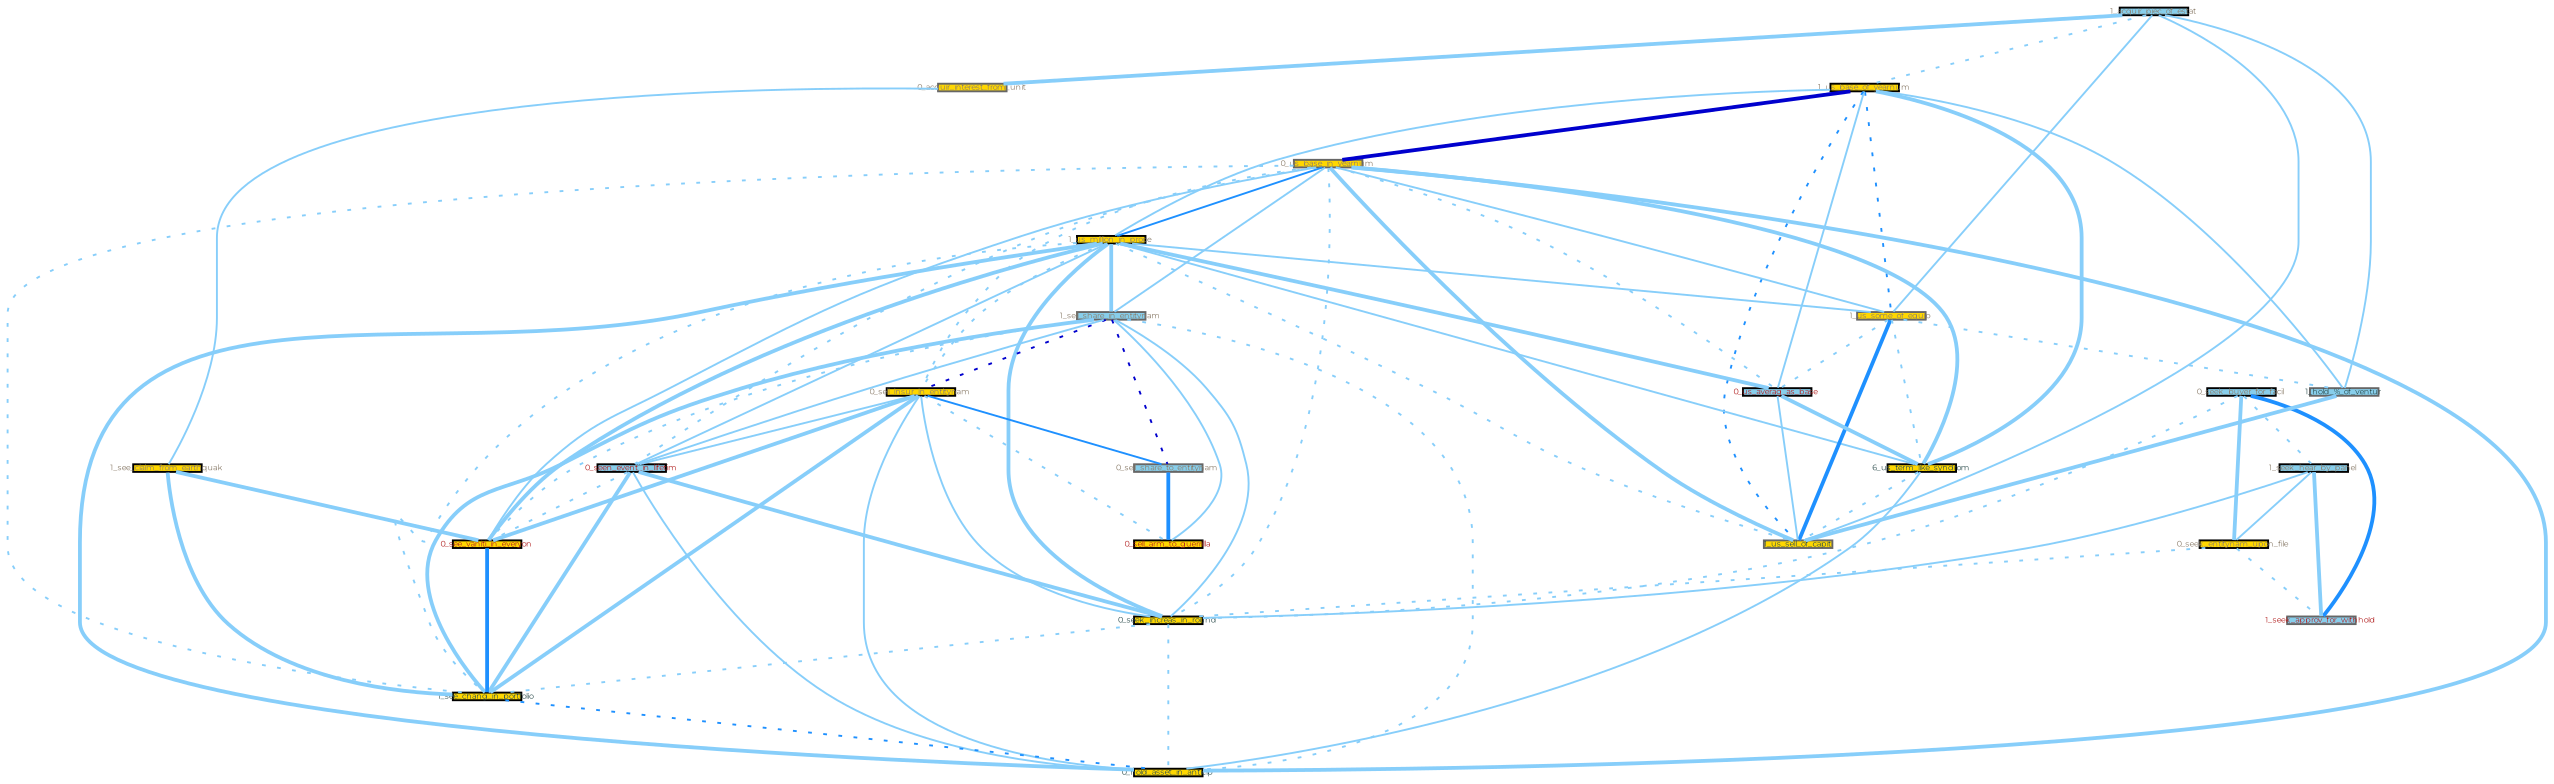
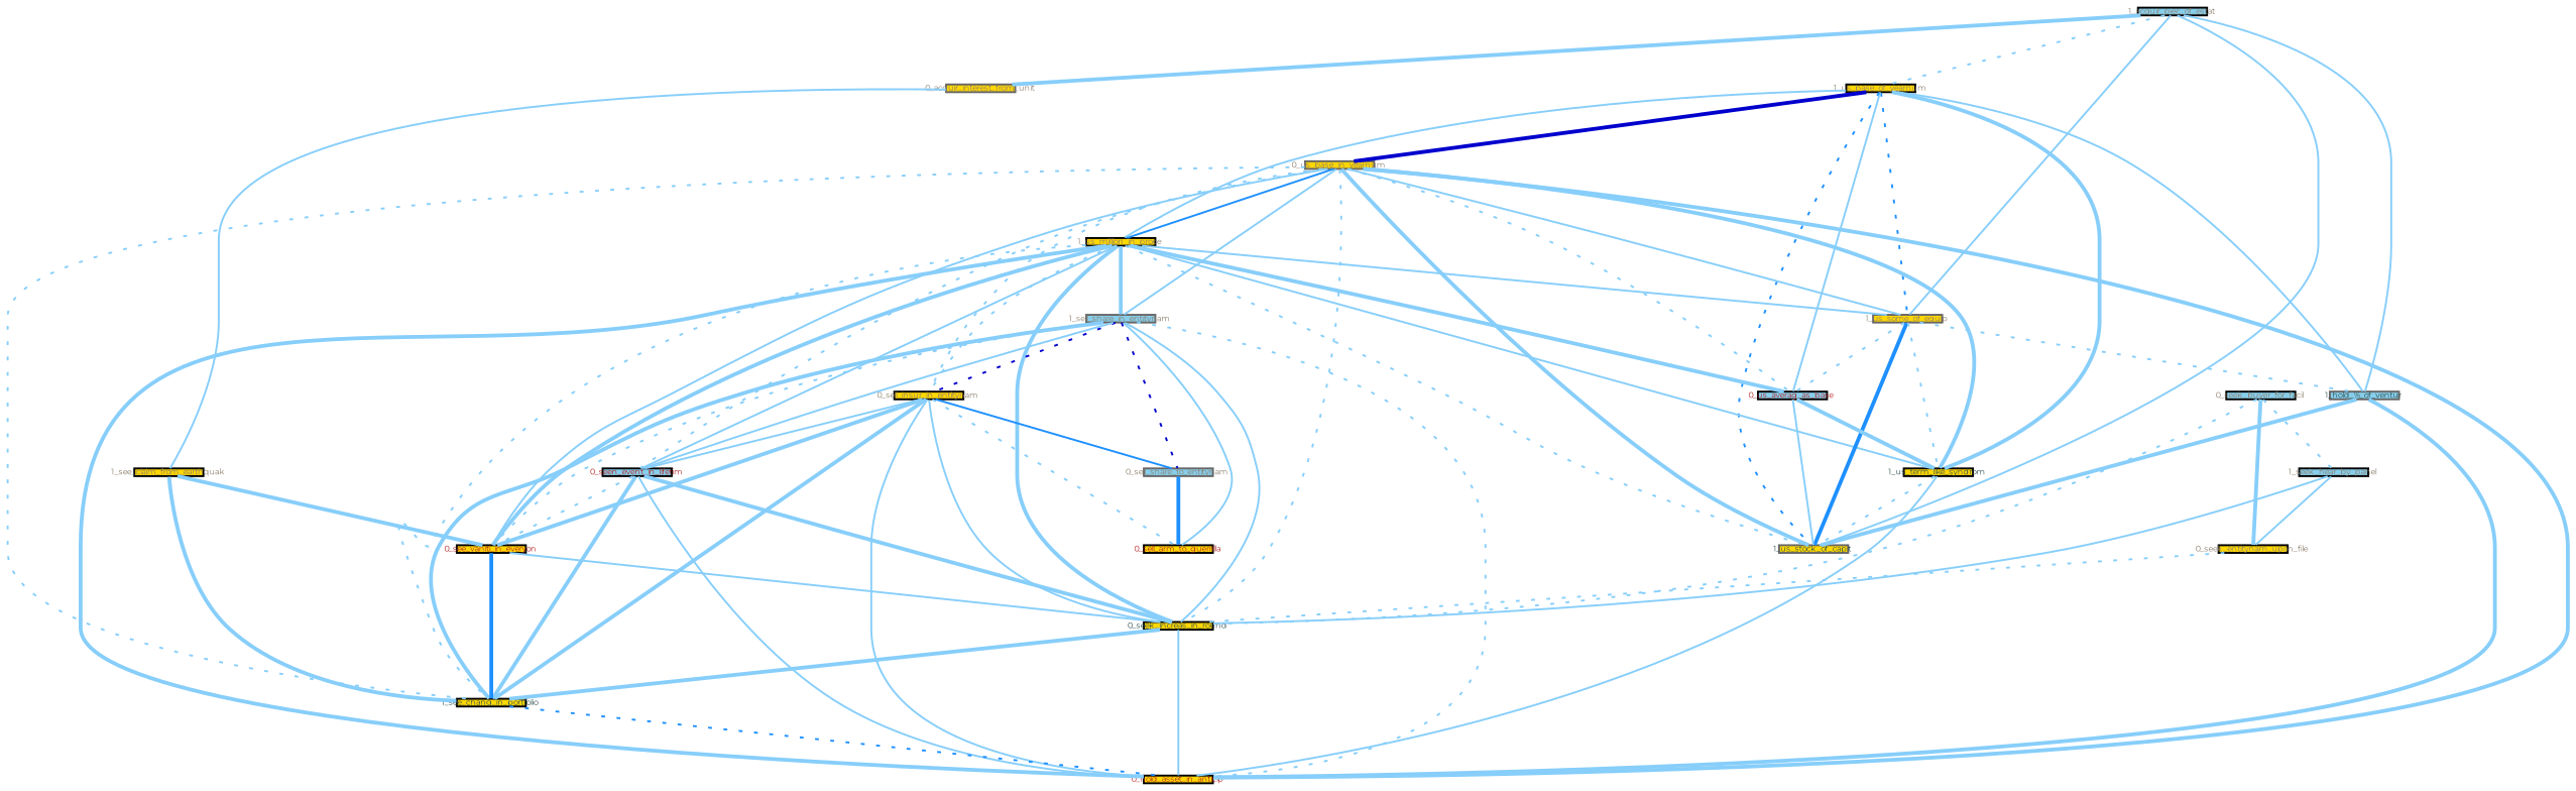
  graph {
    fontname=Montserrat
    node [color=black fillcolor=gold fixedsize=true fontcolor="#8b7d6b" fontname=Montserrat fontsize=4 shape=polygon style=filled]
    edge [color="#87cefa" fontname=Montserrat style=solid w=1]
    "1_acquir_piec_of_estat " [fillcolor=skyblue height=.06 width=.5]
    "1_us_base_of_yearnum " [height=.06 width=.5]
    "0_seek_buyer_for_facil " [fillcolor=skyblue height=.06 width=.5]
    "0_acquir_interest_from_unit " [color=gray40 height=.06 width=.5]
    "1_seek_hear_by_panel " [fillcolor=skyblue height=.06 width=.5]
    "0_us_base_in_yearnum " [color=gray40 height=.06 width=.5]
    "1_us_million_in_proce " [height=.06 width=.5]
    "1_sell_share_in_entitynam " [color=gray40 fillcolor=skyblue height=.06 width=.5]
    "1_us_some_of_equip " [color=gray40 height=.06 width=.5]
    "0_seek_entitynam_upon_file " [height=.06 width=.5]
    "0_sell_insur_in_entitynam " [height=.06 width=.5]
    "0_sell_share_to_entitynam " [color=gray40 fillcolor=skyblue height=.06 width=.5]
    "1_see_claim_from_earthquak " [height=.06 width=.5]
    "0_seen_event_in_lifetim " [fillcolor=skyblue fontcolor="#b22222" height=.06 width=.5]
    "0_us_averag_as_base " [fillcolor=skyblue fontcolor="#b22222" height=.06 width=.5]
-   "1_seek_approv_for_withhold " [color=gray40 fillcolor=skyblue fontcolor="#b22222" height=.06 width=.5]
    "0_see_vaniti_in_everyon " [fontcolor="#b22222" height=.06 width=.5]
-   "0_hold_asset_in_anticip " [fontcolor="#2f4f4f" height=.06 width=.5]
+   "0_hold_asset_in_anticip " [fontcolor="#b22222" height=.06 width=.5]
    "1_hold_%_of_ventur " [color=gray40 fillcolor=skyblue fontcolor="#2f4f4f" height=.06 width=.5]
-   "1_us_stock_of_capit " [color=gray40 fontcolor="#2f4f4f" height=.06 width=.5 label="1_us_sell_of_capit"]
-   "1_us_term_like_syndrom " [fontcolor="#2f4f4f" height=.06 width=.5 label="6_us_term_like_syndrom"]
+   "1_us_stock_of_capit " [color=gray40 fontcolor="#2f4f4f" height=.06 width=.5]
+   "1_us_term_like_syndrom " [fontcolor="#2f4f4f" height=.06 width=.5]
    "0_seek_increas_in_round " [fontcolor="#2f4f4f" height=.06 width=.5]
    "1_see_chang_in_portfolio " [fontcolor="#2f4f4f" height=.06 width=.5]
    "0_sell_arm_to_guerrilla " [fontcolor="#b22222" height=.06 width=.5]
    subgraph sub_1 {
      "1_acquir_piec_of_estat "
      "1_us_base_of_yearnum "
      "0_seek_buyer_for_facil "
      "0_acquir_interest_from_unit "
      "1_seek_hear_by_panel "
      "0_us_base_in_yearnum "
      "1_us_million_in_proce "
      "1_sell_share_in_entitynam "
      "1_us_some_of_equip "
      "0_seek_entitynam_upon_file "
      "0_sell_insur_in_entitynam "
      "0_sell_share_to_entitynam "
      "1_see_claim_from_earthquak "
    }
    subgraph sub_2 {
      "0_seen_event_in_lifetim "
      "0_us_averag_as_base "
-     "1_seek_approv_for_withhold "
      "0_see_vaniti_in_everyon "
      "0_hold_asset_in_anticip "
    }
    "1_acquir_piec_of_estat " -- "1_us_base_of_yearnum " [style=dotted]
    "1_acquir_piec_of_estat " -- "0_acquir_interest_from_unit " [style=bold]
    "1_acquir_piec_of_estat " -- "1_us_some_of_equip "
    "1_acquir_piec_of_estat " -- "1_hold_%_of_ventur "
    "1_acquir_piec_of_estat " -- "1_us_stock_of_capit "
    "1_us_base_of_yearnum " -- "0_us_base_in_yearnum " [color="#0000cd" style=bold w=3]
    "1_us_base_of_yearnum " -- "1_us_million_in_proce "
    "1_us_base_of_yearnum " -- "1_us_some_of_equip " [color="#1e90ff" style=dotted w=2]
    "1_us_base_of_yearnum " -- "0_us_averag_as_base "
    "1_us_base_of_yearnum " -- "1_hold_%_of_ventur "
    "1_us_base_of_yearnum " -- "1_us_stock_of_capit " [color="#1e90ff" style=dotted w=2]
    "1_us_base_of_yearnum " -- "1_us_term_like_syndrom " [style=bold]
    "0_seek_buyer_for_facil " -- "1_seek_hear_by_panel " [style=dotted]
    "0_seek_buyer_for_facil " -- "0_seek_entitynam_upon_file " [style=bold]
-   "0_seek_buyer_for_facil " -- "1_seek_approv_for_withhold " [color="#1e90ff" style=bold w=2]
    "0_seek_buyer_for_facil " -- "0_seek_increas_in_round " [style=dotted]
    "0_acquir_interest_from_unit " -- "1_see_claim_from_earthquak "
    "1_seek_hear_by_panel " -- "0_seek_entitynam_upon_file "
-   "1_seek_hear_by_panel " -- "1_seek_approv_for_withhold " [style=bold]
    "1_seek_hear_by_panel " -- "0_seek_increas_in_round "
    "0_us_base_in_yearnum " -- "1_us_million_in_proce " [color="#1e90ff" w=2]
    "0_us_base_in_yearnum " -- "1_sell_share_in_entitynam "
    "0_us_base_in_yearnum " -- "1_us_some_of_equip "
    "0_us_base_in_yearnum " -- "0_sell_insur_in_entitynam " [style=dotted]
    "0_us_base_in_yearnum " -- "0_seen_event_in_lifetim " [style=dotted]
    "0_us_base_in_yearnum " -- "0_us_averag_as_base " [style=dotted]
    "0_us_base_in_yearnum " -- "0_see_vaniti_in_everyon "
    "0_us_base_in_yearnum " -- "0_hold_asset_in_anticip " [style=bold]
    "0_us_base_in_yearnum " -- "1_us_stock_of_capit " [style=bold]
    "0_us_base_in_yearnum " -- "1_us_term_like_syndrom " [style=bold]
    "0_us_base_in_yearnum " -- "0_seek_increas_in_round " [style=dotted]
    "0_us_base_in_yearnum " -- "1_see_chang_in_portfolio " [style=dotted]
    "1_us_million_in_proce " -- "1_sell_share_in_entitynam " [style=bold]
    "1_us_million_in_proce " -- "1_us_some_of_equip "
    "1_us_million_in_proce " -- "0_sell_insur_in_entitynam " [style=dotted]
    "1_us_million_in_proce " -- "0_seen_event_in_lifetim "
    "1_us_million_in_proce " -- "0_us_averag_as_base " [style=bold]
    "1_us_million_in_proce " -- "0_see_vaniti_in_everyon " [style=bold]
    "1_us_million_in_proce " -- "0_hold_asset_in_anticip " [style=bold]
    "1_us_million_in_proce " -- "1_us_stock_of_capit " [style=dotted]
    "1_us_million_in_proce " -- "1_us_term_like_syndrom "
    "1_us_million_in_proce " -- "0_seek_increas_in_round " [style=bold]
    "1_us_million_in_proce " -- "1_see_chang_in_portfolio " [style=dotted]
    "1_sell_share_in_entitynam " -- "0_sell_insur_in_entitynam " [color="#0000cd" style=dotted w=3]
    "1_sell_share_in_entitynam " -- "0_sell_share_to_entitynam " [color="#0000cd" style=dotted w=3]
    "1_sell_share_in_entitynam " -- "0_seen_event_in_lifetim "
    "1_sell_share_in_entitynam " -- "0_see_vaniti_in_everyon " [style=dotted]
    "1_sell_share_in_entitynam " -- "0_hold_asset_in_anticip " [style=dotted]
    "1_sell_share_in_entitynam " -- "0_seek_increas_in_round "
    "1_sell_share_in_entitynam " -- "1_see_chang_in_portfolio " [style=bold]
    "1_sell_share_in_entitynam " -- "0_sell_arm_to_guerrilla "
    "1_us_some_of_equip " -- "0_us_averag_as_base " [style=dotted]
    "1_us_some_of_equip " -- "1_hold_%_of_ventur " [style=dotted]
    "1_us_some_of_equip " -- "1_us_stock_of_capit " [color="#1e90ff" style=bold w=2]
    "1_us_some_of_equip " -- "1_us_term_like_syndrom " [style=dotted]
-   "0_seek_entitynam_upon_file " -- "1_seek_approv_for_withhold " [style=dotted]
    "0_seek_entitynam_upon_file " -- "0_seek_increas_in_round " [style=dotted]
    "0_sell_insur_in_entitynam " -- "0_sell_share_to_entitynam " [color="#1e90ff" w=2]
    "0_sell_insur_in_entitynam " -- "0_seen_event_in_lifetim "
    "0_sell_insur_in_entitynam " -- "0_see_vaniti_in_everyon " [style=bold]
    "0_sell_insur_in_entitynam " -- "0_hold_asset_in_anticip "
    "0_sell_insur_in_entitynam " -- "0_seek_increas_in_round "
    "0_sell_insur_in_entitynam " -- "1_see_chang_in_portfolio " [style=bold]
    "0_sell_insur_in_entitynam " -- "0_sell_arm_to_guerrilla " [style=dotted]
    "0_sell_share_to_entitynam " -- "0_sell_arm_to_guerrilla " [color="#1e90ff" style=bold w=2]
    "1_see_claim_from_earthquak " -- "0_see_vaniti_in_everyon " [style=bold]
    "1_see_claim_from_earthquak " -- "1_see_chang_in_portfolio " [style=bold]
    "0_seen_event_in_lifetim " -- "0_see_vaniti_in_everyon " [style=dotted]
    "0_seen_event_in_lifetim " -- "0_hold_asset_in_anticip "
    "0_seen_event_in_lifetim " -- "0_seek_increas_in_round " [style=bold]
    "0_seen_event_in_lifetim " -- "1_see_chang_in_portfolio " [style=bold]
    "0_us_averag_as_base " -- "1_us_stock_of_capit "
    "0_us_averag_as_base " -- "1_us_term_like_syndrom " [style=bold]
+   "0_see_vaniti_in_everyon " -- "0_seek_increas_in_round "
    "0_see_vaniti_in_everyon " -- "1_see_chang_in_portfolio " [color="#1e90ff" style=bold w=2]
+   "1_hold_%_of_ventur " -- "0_hold_asset_in_anticip " [style=bold]
    "1_hold_%_of_ventur " -- "1_us_stock_of_capit " [style=bold]
    "1_us_term_like_syndrom " -- "0_hold_asset_in_anticip "
    "1_us_term_like_syndrom " -- "1_us_stock_of_capit " [style=dotted]
-   "0_seek_increas_in_round " -- "0_hold_asset_in_anticip " [style=dotted]
-   "0_seek_increas_in_round " -- "1_see_chang_in_portfolio " [style=dotted]
+   "0_seek_increas_in_round " -- "0_hold_asset_in_anticip "
+   "0_seek_increas_in_round " -- "1_see_chang_in_portfolio " [style=bold]
    "1_see_chang_in_portfolio " -- "0_hold_asset_in_anticip " [color="#1e90ff" style=dotted]
  }
